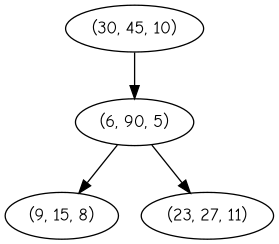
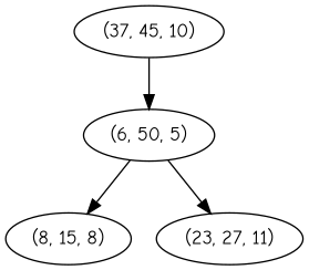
  digraph {
    fontname="Comic Neue"
    node [fontname="Comic Neue"]
    edge [fontname="Comic Neue"]
-   "(6, 50, 5)" [label="(6, 90, 5)"]
-   "(9, 15, 8)"
+   "(6, 50, 5)"
+   "(9, 15, 8)" [label="(8, 15, 8)"]
    "(23, 27, 11)"
-   "(37, 45, 10)" [label="(30, 45, 10)"]
+   "(37, 45, 10)"
    "(6, 50, 5)" -> "(9, 15, 8)"
    "(6, 50, 5)" -> "(23, 27, 11)"
    "(37, 45, 10)" -> "(6, 50, 5)"
  }
